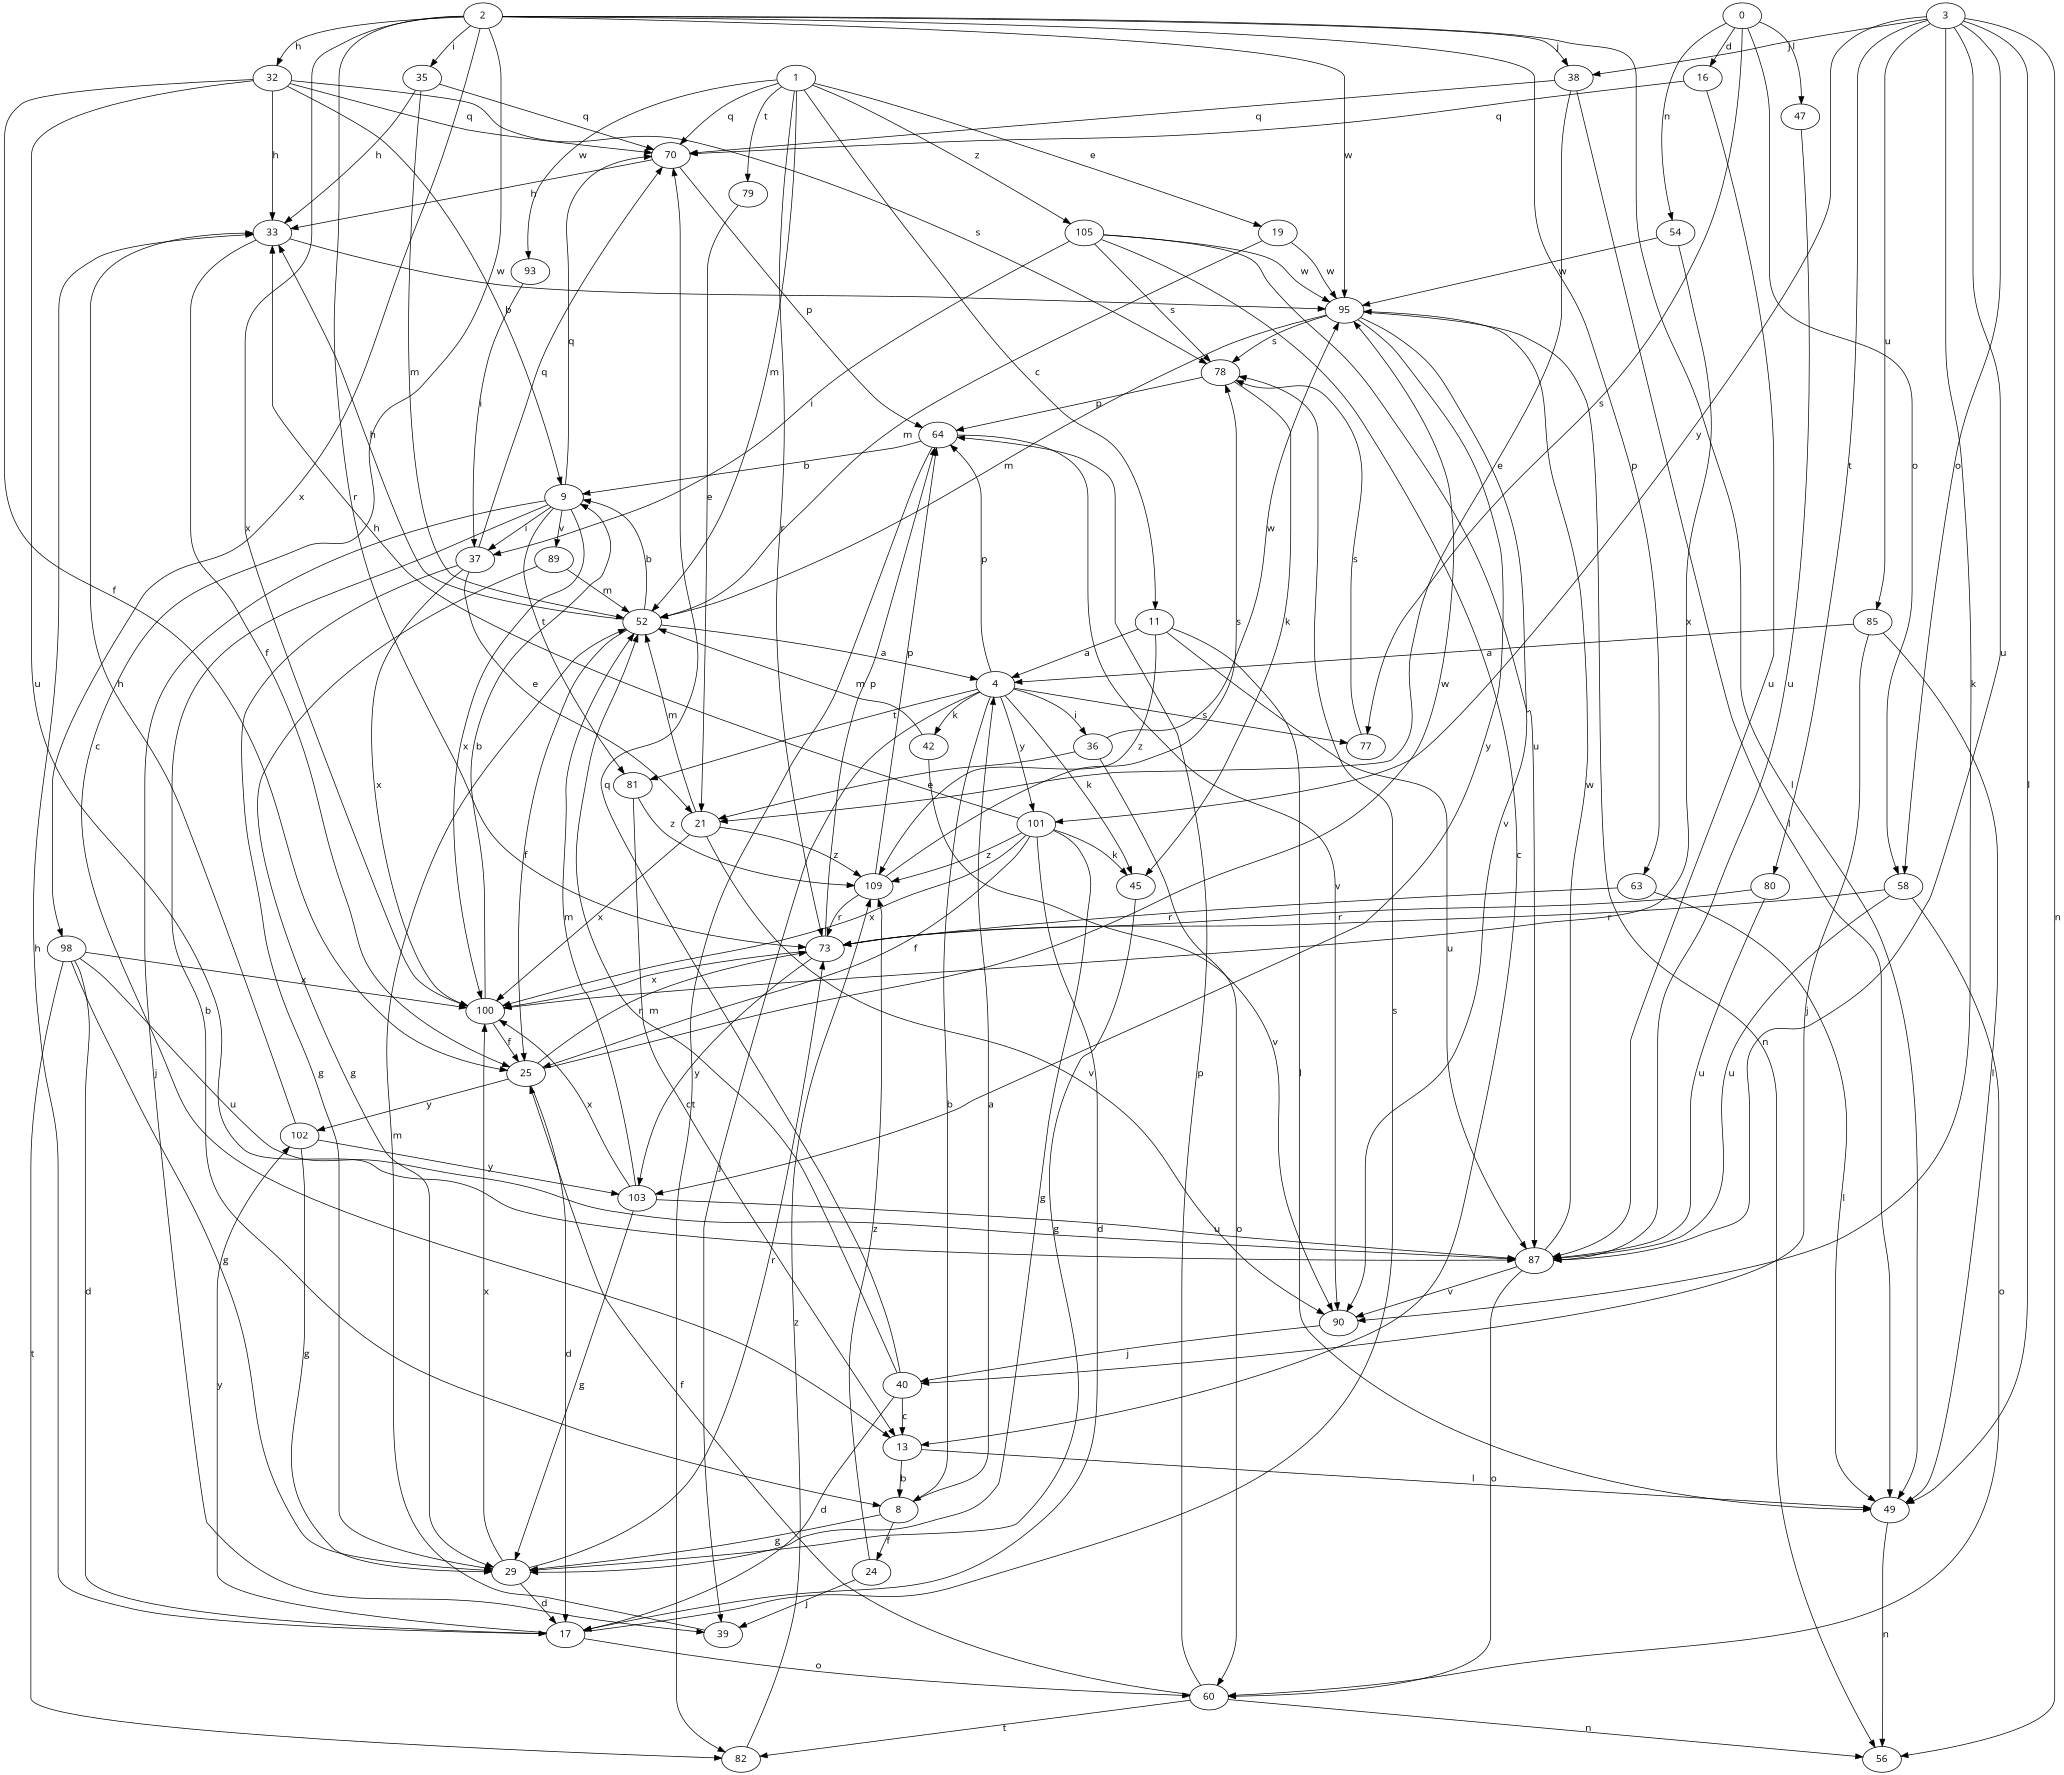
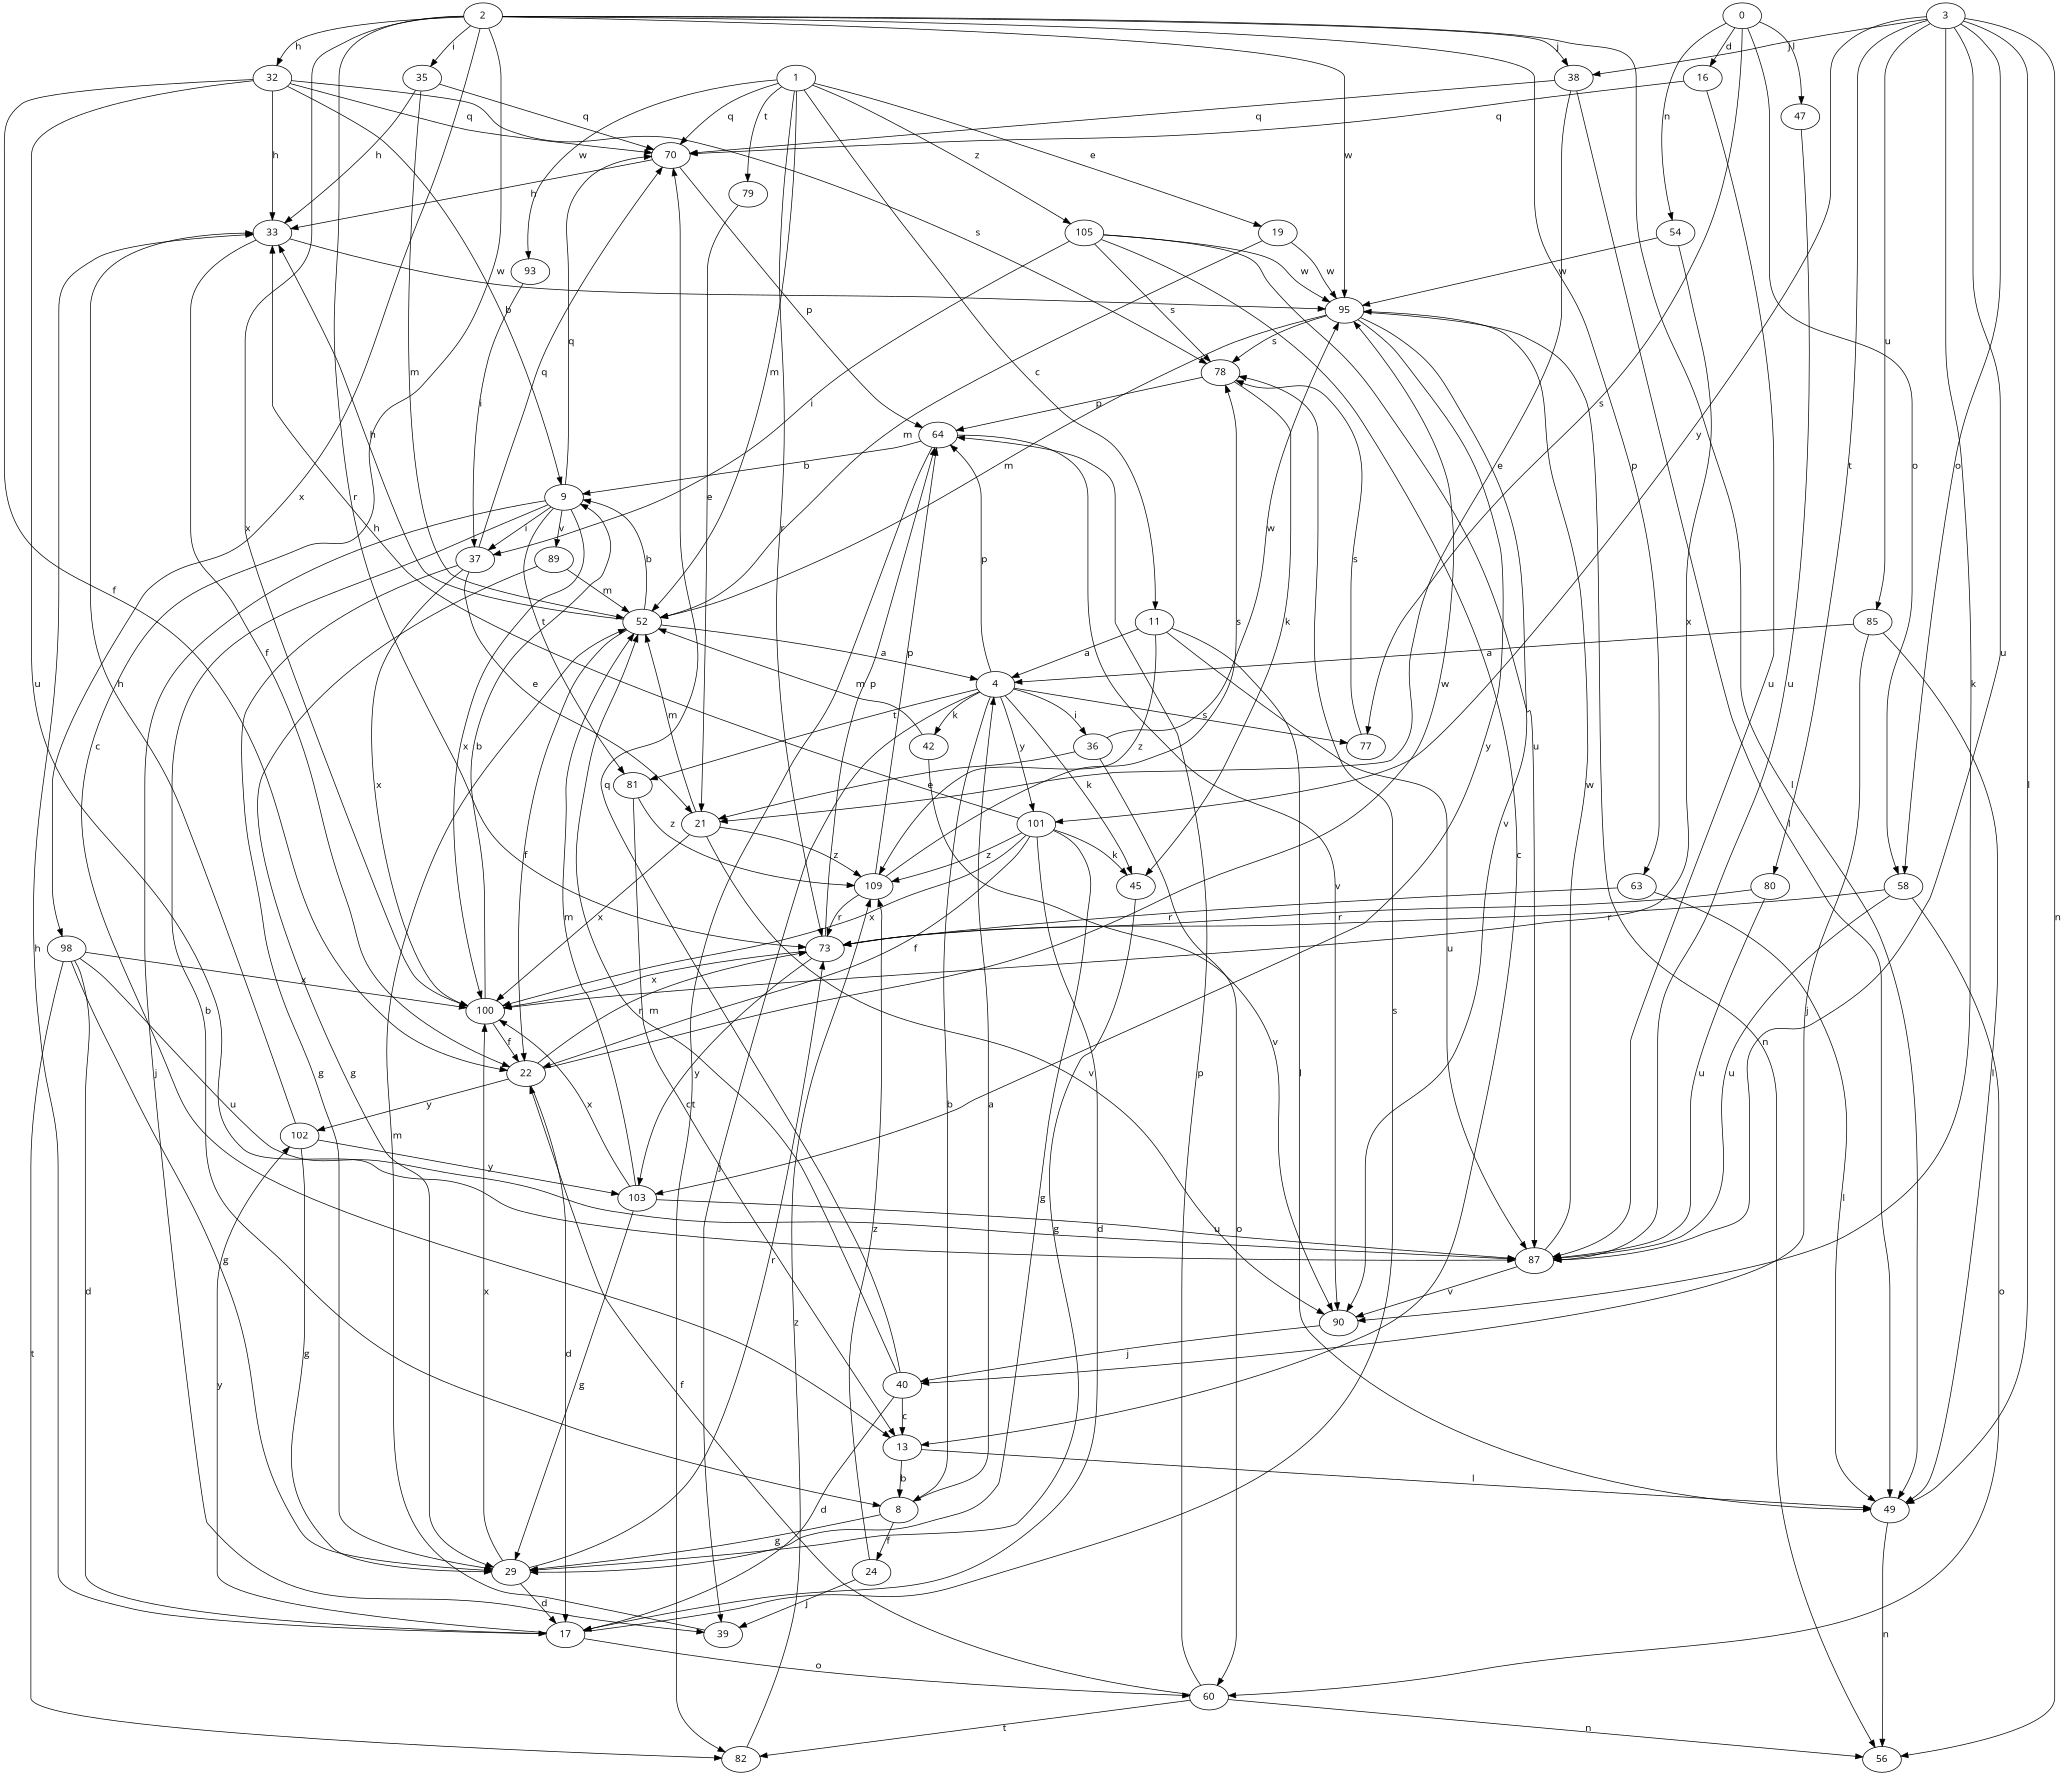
  strict digraph {
    fontname="Open Sans"
    node [fontname="Open Sans"]
    edge [fontname="Open Sans"]
    0
    16
    47
    54
    58
    77
    70
    87
    95
    100
    73
    60
    78
    1
    11
    19
    52
    79
    93
    105
    49
    4
    109
    9
    33
-   25
+   25 [label=22]
    64
    103
    21
    37
    13
    2
    32
    35
    38
    63
    98
    8
    56
    90
    29
    17
    82
    3
    80
    85
    101
    42
    40
    45
    36
    39
    81
    24
    89
    102
    0 -> 16 [label=d]
    0 -> 47 [label=l]
    0 -> 54 [label=n]
    0 -> 58 [label=o]
    0 -> 77 [label=s]
    16 -> 70 [label=q]
    16 -> 87 [label=u]
    47 -> 87 [label=u]
    54 -> 95 [label=w]
    54 -> 100 [label=x]
    58 -> 87 [label=u]
    58 -> 73 [label=r]
    58 -> 60 [label=o]
    77 -> 78 [label=s]
    70 -> 33 [label=h]
    70 -> 64 [label=p]
    87 -> 95 [label=w]
-   87 -> 60 [label=o]
    87 -> 90 [label=v]
    95 -> 78 [label=s]
    95 -> 52 [label=m]
    95 -> 103 [label=y]
    95 -> 56 [label=n]
    95 -> 90 [label=v]
    100 -> 9 [label=b]
    100 -> 25 [label=f]
    73 -> 100 [label=x]
    73 -> 64 [label=p]
    73 -> 103 [label=y]
    60 -> 25 [label=f]
    60 -> 64 [label=p]
    60 -> 56 [label=n]
    60 -> 82 [label=t]
    78 -> 64 [label=p]
    78 -> 45 [label=k]
    1 -> 70 [label=q]
    1 -> 73 [label=r]
    1 -> 11 [label=c]
    1 -> 19 [label=e]
    1 -> 52 [label=m]
    1 -> 79 [label=t]
    1 -> 93 [label=w]
    1 -> 105 [label=z]
    11 -> 87 [label=u]
    11 -> 49 [label=l]
    11 -> 4 [label=a]
    11 -> 109 [label=z]
    19 -> 95 [label=w]
    19 -> 52 [label=m]
    52 -> 4 [label=a]
    52 -> 9 [label=b]
    52 -> 33 [label=h]
    52 -> 25 [label=f]
    79 -> 21 [label=e]
    93 -> 37 [label=i]
    105 -> 87 [label=u]
    105 -> 95 [label=w]
    105 -> 78 [label=s]
    105 -> 37 [label=i]
    105 -> 13 [label=c]
    49 -> 56 [label=n]
    4 -> 77 [label=s]
    4 -> 64 [label=p]
    4 -> 8 [label=b]
    4 -> 101 [label=y]
    4 -> 42 [label=k]
    4 -> 45 [label=k]
    4 -> 36 [label=i]
    4 -> 39 [label=j]
    4 -> 81 [label=t]
    109 -> 73 [label=r]
    109 -> 78 [label=s]
    109 -> 64 [label=p]
    9 -> 70 [label=q]
    9 -> 100 [label=x]
    9 -> 37 [label=i]
    9 -> 8 [label=b]
    9 -> 39 [label=j]
    9 -> 81 [label=t]
    9 -> 89 [label=v]
    33 -> 95 [label=w]
    33 -> 25 [label=f]
    25 -> 95 [label=w]
    25 -> 73 [label=r]
    25 -> 17 [label=d]
    25 -> 102 [label=y]
    64 -> 9 [label=b]
    64 -> 90 [label=v]
    64 -> 82 [label=t]
    103 -> 87 [label=u]
    103 -> 100 [label=x]
    103 -> 52 [label=m]
    103 -> 29 [label=g]
    21 -> 100 [label=x]
    21 -> 52 [label=m]
    21 -> 109 [label=z]
    21 -> 90 [label=v]
    37 -> 70 [label=q]
    37 -> 100 [label=x]
    37 -> 21 [label=e]
    37 -> 29 [label=g]
    13 -> 49 [label=l]
    13 -> 8 [label=b]
    2 -> 95 [label=w]
    2 -> 100 [label=x]
    2 -> 73 [label=r]
    2 -> 49 [label=l]
    2 -> 13 [label=c]
    2 -> 32 [label=h]
    2 -> 35 [label=i]
    2 -> 38 [label=j]
    2 -> 63 [label=p]
    2 -> 98 [label=x]
    32 -> 70 [label=q]
    32 -> 87 [label=u]
    32 -> 78 [label=s]
    32 -> 9 [label=b]
    32 -> 33 [label=h]
    32 -> 25 [label=f]
    35 -> 70 [label=q]
    35 -> 52 [label=m]
    35 -> 33 [label=h]
    38 -> 70 [label=q]
    38 -> 49 [label=l]
    38 -> 21 [label=e]
    63 -> 73 [label=r]
    63 -> 49 [label=l]
    98 -> 87 [label=u]
    98 -> 100 [label=x]
    98 -> 29 [label=g]
    98 -> 17 [label=d]
    98 -> 82 [label=t]
    8 -> 4 [label=a]
    8 -> 29 [label=g]
    8 -> 24 [label=f]
    90 -> 40 [label=j]
    29 -> 100 [label=x]
    29 -> 73 [label=r]
    29 -> 17 [label=d]
    17 -> 60 [label=o]
    17 -> 78 [label=s]
    17 -> 33 [label=h]
    17 -> 102 [label=y]
    82 -> 109 [label=z]
    3 -> 58 [label=o]
    3 -> 87 [label=u]
    3 -> 49 [label=l]
    3 -> 38 [label=j]
    3 -> 56 [label=n]
    3 -> 90 [label=k]
    3 -> 80 [label=t]
    3 -> 85 [label=u]
    3 -> 101 [label=y]
    80 -> 87 [label=u]
    80 -> 73 [label=r]
    85 -> 49 [label=l]
    85 -> 4 [label=a]
    85 -> 40 [label=j]
    101 -> 100 [label=x]
    101 -> 109 [label=z]
    101 -> 33 [label=h]
    101 -> 25 [label=f]
    101 -> 29 [label=g]
    101 -> 17 [label=d]
    101 -> 45 [label=k]
    42 -> 52 [label=m]
    42 -> 90 [label=v]
    40 -> 70 [label=q]
    40 -> 52 [label=m]
    40 -> 13 [label=c]
    40 -> 17 [label=d]
    45 -> 29 [label=g]
    36 -> 95 [label=w]
    36 -> 60 [label=o]
    36 -> 21 [label=e]
    39 -> 52 [label=m]
    81 -> 109 [label=z]
    81 -> 13 [label=c]
    24 -> 109 [label=z]
    24 -> 39 [label=j]
    89 -> 52 [label=m]
    89 -> 29 [label=g]
    102 -> 33 [label=h]
    102 -> 103 [label=y]
    102 -> 29 [label=g]
  }
